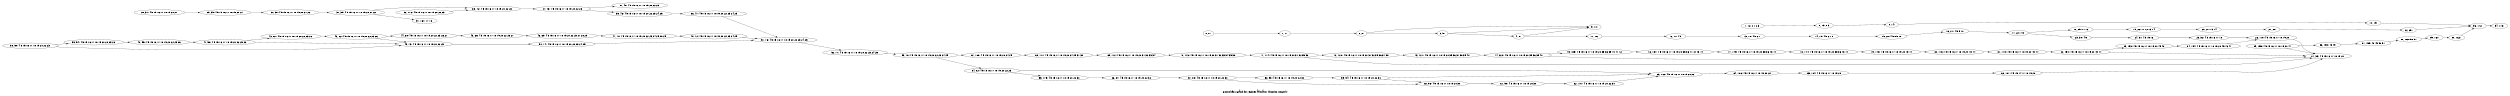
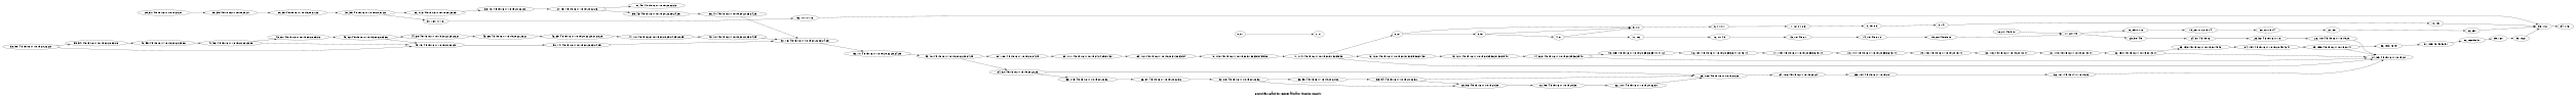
  digraph {
    label="Control-flow-graph for register allocator (function _regsub)"
    rankdir=LR
    n1 [label="0, 0: "]
    n2 [label="1, 1: "]
    n3 [label="2, 2: "]
    n4 [label="3, 5: "]
    n5 [label="5, 10: "]
-   n6 [label="4, 8: "]
+   n6 [label="4, 0:"]
+   n7 [label="6, 11: 0 1 "]
    n8 [label="11, 16: "]
    n9 [label="12, 17: 4 5 "]
    n10 [label="7, 12: 0 1 2 3 "]
    n11 [label="8, 13: 2 3 "]
    n12 [label="9, 14: "]
    n13 [label="10, 15: "]
    n14 [label="93, 172: "]
    n15 [label="94, 173: "]
    n16 [label="13, 18: 4 5 6 7 "]
    n17 [label="14, 19: 4 5 6 7 8 "]
    n18 [label="15, 20: 4 5 8 9 10 "]
    n19 [label="16, 21: 4 5 9 10 "]
    n20 [label="17, 22: 4 5 "]
    n21 [label="18, 25: 11 12 "]
    n22 [label="23, 30: 4 5 "]
    n23 [label="19, 26: 11 12 13 14 "]
    n24 [label="24, 31: 4 5 15 16 "]
    n25 [label="20, 27: 13 14 "]
    n26 [label="21, 28: "]
    n27 [label="22, 29: "]
    n28 [label="25, 32: 4 5 15 16 17 18 "]
    n29 [label="26, 118: 4 5 15 16 17 18 19 20 "]
    n30 [label="27, 33: 4 5 15 16 17 18 19 20 "]
    n31 [label="28, 37: 4 5 15 16 17 18 19 20 21 "]
    n32 [label="29, 35: 4 5 15 16 17 18 19 20 21 "]
    n33 [label="30, 38: 4 5 15 16 17 18 19 20 21 22 "]
    n34 [label="31, 39: 4 5 15 16 17 18 19 20 21 22 "]
    n35 [label="32, 176: 4 5 15 16 17 18 19 20 22 23 "]
    n36 [label="91, 167: 17 18 "]
    n37 [label="33, 42: 4 5 15 16 17 18 19 20 22 23 "]
+   n38 [label="92, 171: 17 18 "]
    n39 [label="34, 43: 4 5 15 16 17 18 19 20 22 23 "]
    n40 [label="35, 46: 4 5 15 16 17 18 19 20 22 23 24 25 "]
    n41 [label="37, 48: 4 5 15 16 17 18 19 20 22 23 "]
    n42 [label="36, 47: 4 5 15 16 17 18 19 20 22 23 24 25 "]
    n43 [label="51, 76: 4 5 15 16 17 18 19 20 22 23 24 25 "]
    n44 [label="52, 77: 4 5 15 16 17 18 19 20 22 23 24 25 "]
    n45 [label="38, 50: 4 5 15 16 17 18 19 20 22 23 "]
    n46 [label="39, 54: 4 5 15 16 17 18 19 20 22 23 26 "]
    n47 [label="49, 73: 4 5 15 16 17 18 19 20 22 23 "]
    n48 [label="40, 55: 4 5 15 16 17 18 19 20 22 23 26 "]
    n49 [label="50, 74: 4 5 15 16 17 18 19 20 22 23 24 25 "]
    n50 [label="41, 56: 4 5 15 16 17 18 19 20 22 23 26 "]
    n51 [label="42, 61: 4 5 15 16 17 18 19 20 22 23 26 "]
    n52 [label="43, 62: 4 5 15 16 17 18 19 20 22 23 26 "]
    n53 [label="44, 68: 4 5 15 16 17 18 19 20 22 23 26 27 "]
    n54 [label="45, 66: 4 5 15 16 17 18 19 20 22 23 27 "]
    n55 [label="46, 69: 4 5 15 16 17 18 19 20 22 23 27 28 29 "]
-   n56 [label="47, 70: 4 5 15 16 17 18 19 20 22 23 24 25 28 29 "]
+   n56 [label="47, 70: 4 5 15 16 67 18 19 20 22 23 24 25 28 29"]
    n57 [label="48, 72: 4 5 15 16 17 18 19 20 22 23 24 25 "]
    n58 [label="53, 78: 4 5 15 16 17 18 19 20 22 23 24 25 "]
    n59 [label="54, 82: 4 5 15 16 17 18 19 20 22 23 "]
    n60 [label="67, 108: 4 5 15 16 17 18 19 20 24 25 "]
    n61 [label="55, 175: 4 5 15 16 17 18 19 20 22 30 "]
    n62 [label="63, 102: 4 5 15 16 17 18 19 20 22 "]
-   n63 [label="68, 111: 4 5 15 16 17 18 19 20 24 25 31 32 "]
+   n63 [label="68, 111: 4 5 15 16 17 18 19 24 24 25 31 32"]
    n64 [label="56, 87: 4 5 15 16 17 18 19 20 22 30 "]
    n65 [label="64, 106: 4 5 15 16 17 18 19 20 22 "]
    n66 [label="57, 88: 4 5 15 16 17 18 19 20 22 30 "]
    n67 [label="58, 93: 4 5 15 16 17 18 19 20 22 30 "]
    n68 [label="60, 96: 4 5 15 16 17 18 19 20 30 "]
    n69 [label="59, 94: 4 5 15 16 17 18 19 20 22 30 "]
    n70 [label="61, 98: 4 5 15 16 17 18 19 20 30 "]
    n71 [label="62, 101: 4 5 15 16 17 18 19 20 22 30 "]
    n72 [label="65, 104: 4 5 15 16 17 18 19 20 "]
    n73 [label="66, 107: 4 5 15 14 17 18 19 20"]
    n74 [label="69, 112: 4 5 15 16 17 18 19 20 31 32 33 34 "]
    n75 [label="70, 113: 4 5 15 16 17 18 19 20 31 32 33 34 35 36 "]
    n76 [label="71, 114: 4 5 15 16 17 18 19 20 31 32 35 36 "]
    n77 [label="72, 120: 4 5 15 16 17 18 19 20 31 32 35 36 37 38 "]
    n78 [label="73, 121: 4 5 15 16 17 18 19 20 35 36 37 38 39 40 "]
    n79 [label="74, 222: 4 5 15 16 17 18 19 20 35 36 39 40"]
    n80 [label="75, 135: 4 5 15 16 17 18 19 20 35 36 39 40 41 42 "]
    n81 [label="76, 137: 4 5 15 16 17 18 19 20 35 36 41 42 43 44 "]
    n82 [label="77, 145: 4 5 15 16 17 18 19 20 35 36 43 44 "]
    n83 [label="78, 144: 4 5 15 16 17 18 19 20 35 36 43 44 "]
    n84 [label="79, 143: 4 5 15 16 17 18 19 20 43 44 "]
    n85 [label="80, 146: 4 5 15 16 17 18 19 20 43 44 "]
    n86 [label="81, 148: 4 5 15 16 17 18 19 20 43 44 "]
    n87 [label="82, 150: 4 5 15 16 17 18 19 20 43 44 "]
    n88 [label="83, 153: 4 5 15 16 17 18 19 20 45 46 "]
    n89 [label="84, 154: 4 5 15 16 17 18 19 20 45 46 47 "]
    n90 [label="85, 155: 4 5 15 16 17 18 19 20 47 "]
    n91 [label="86, 158: 48 49 "]
    n92 [label="87, 159: 48 49 50 51 "]
    n93 [label="88, 160: 50 51 "]
    n94 [label="89, 161: "]
    n95 [label="90, 162: "]
    n1 -> n2
-   n2 -> n3
+   n76 -> n3
    n3 -> n4
    n3 -> n5
    n4 -> n5
    n4 -> n6
+   n5 -> n7
    n6 -> n5
    n6 -> n8
+   n7 -> n10
    n8 -> n9
    n9 -> n16
    n10 -> n11
    n11 -> n12
    n12 -> n13
    n13 -> n14
    n14 -> n15
    n16 -> n17
    n17 -> n18
-   n18 -> n19
+   n18 -> n20
    n19 -> n20
    n20 -> n21
    n20 -> n22
    n21 -> n23
    n22 -> n24
    n23 -> n25
    n24 -> n28
    n25 -> n26
    n26 -> n27
    n27 -> n14
    n28 -> n29
    n29 -> n30
    n31 -> n32
    n32 -> n33
    n33 -> n34
-   n34 -> n37
+   n34 -> n35
    n34 -> n36
    n35 -> n37
+   n36 -> n38
    n37 -> n39
+   n38 -> n14
    n39 -> n40
    n39 -> n41
    n40 -> n42
    n42 -> n43
    n43 -> n44
    n44 -> n58
    n45 -> n46
    n45 -> n47
    n46 -> n48
    n47 -> n49
    n48 -> n50
    n49 -> n43
    n50 -> n47
    n50 -> n51
    n51 -> n52
    n52 -> n47
    n52 -> n53
    n53 -> n54
    n54 -> n55
    n55 -> n56
    n56 -> n57
    n57 -> n43
    n58 -> n59
    n58 -> n60
    n59 -> n61
    n59 -> n62
    n60 -> n63
    n61 -> n64
    n62 -> n65
    n63 -> n74
    n64 -> n66
    n65 -> n72
    n66 -> n67
    n66 -> n68
    n67 -> n69
    n68 -> n70
    n69 -> n62
    n69 -> n68
    n70 -> n71
    n71 -> n62
    n72 -> n73
    n73 -> n30
    n74 -> n75
    n75 -> n76
    n76 -> n30
    n76 -> n77
    n77 -> n78
    n78 -> n79
    n79 -> n30
    n79 -> n80
    n80 -> n81
    n81 -> n82
    n82 -> n83
    n83 -> n84
    n84 -> n85
    n85 -> n86
    n86 -> n87
    n87 -> n30
    n87 -> n88
    n88 -> n89
-   n89 -> n29
+   n89 -> n90
    n90 -> n30
    n90 -> n91
    n91 -> n92
    n92 -> n93
    n93 -> n94
    n94 -> n95
    n95 -> n14
  }
